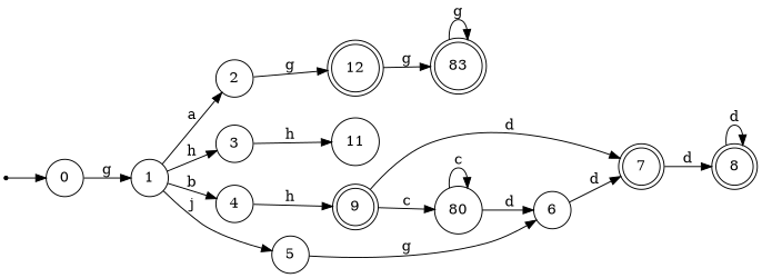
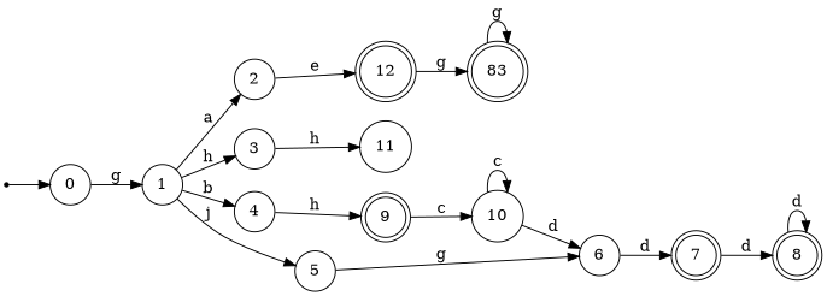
  digraph {
    rankdir=LR
    node [shape=circle]
    dummy0 [shape=point]
    0
    1
    2
    3
    4
    5
    12 [shape=doublecircle]
    11
    9 [shape=doublecircle]
    6
    n12 [label=83 shape=doublecircle]
    7 [shape=doublecircle]
-   10 [label=80]
+   10
    8 [shape=doublecircle]
    dummy0 -> 0
    0 -> 1 [label=g]
    1 -> 2 [label=a]
    1 -> 3 [label=h]
    1 -> 4 [label=b]
    1 -> 5 [label=j]
-   2 -> 12 [label=g]
+   2 -> 12 [label=e]
    3 -> 11 [label=h]
    4 -> 9 [label=h]
    5 -> 6 [label=g]
    12 -> n12 [label=g]
-   9 -> 7 [label=d]
    9 -> 10 [label=c]
    6 -> 7 [label=d]
    n12 -> n12 [label=g]
    7 -> 8 [label=d]
    10 -> 6 [label=d]
    10 -> 10 [label=c]
    8 -> 8 [label=d]
  }
